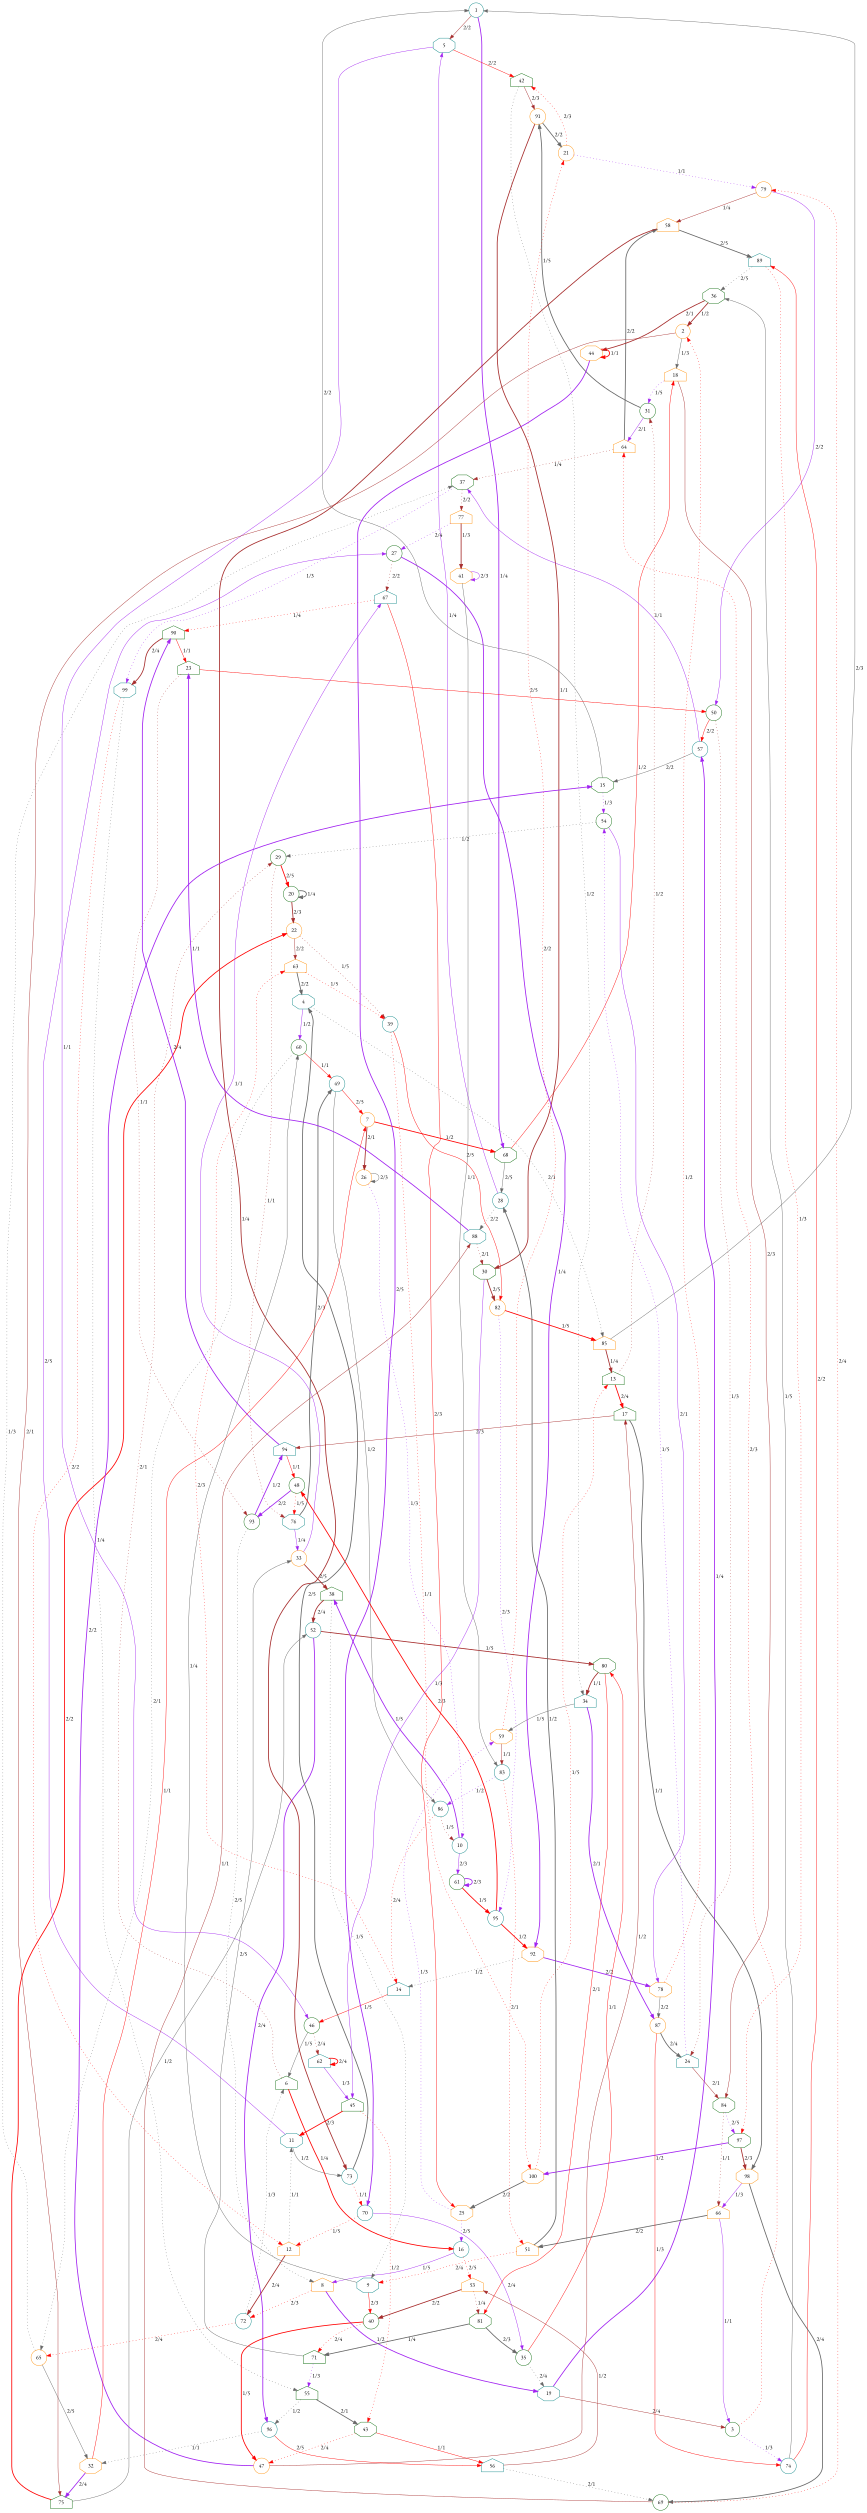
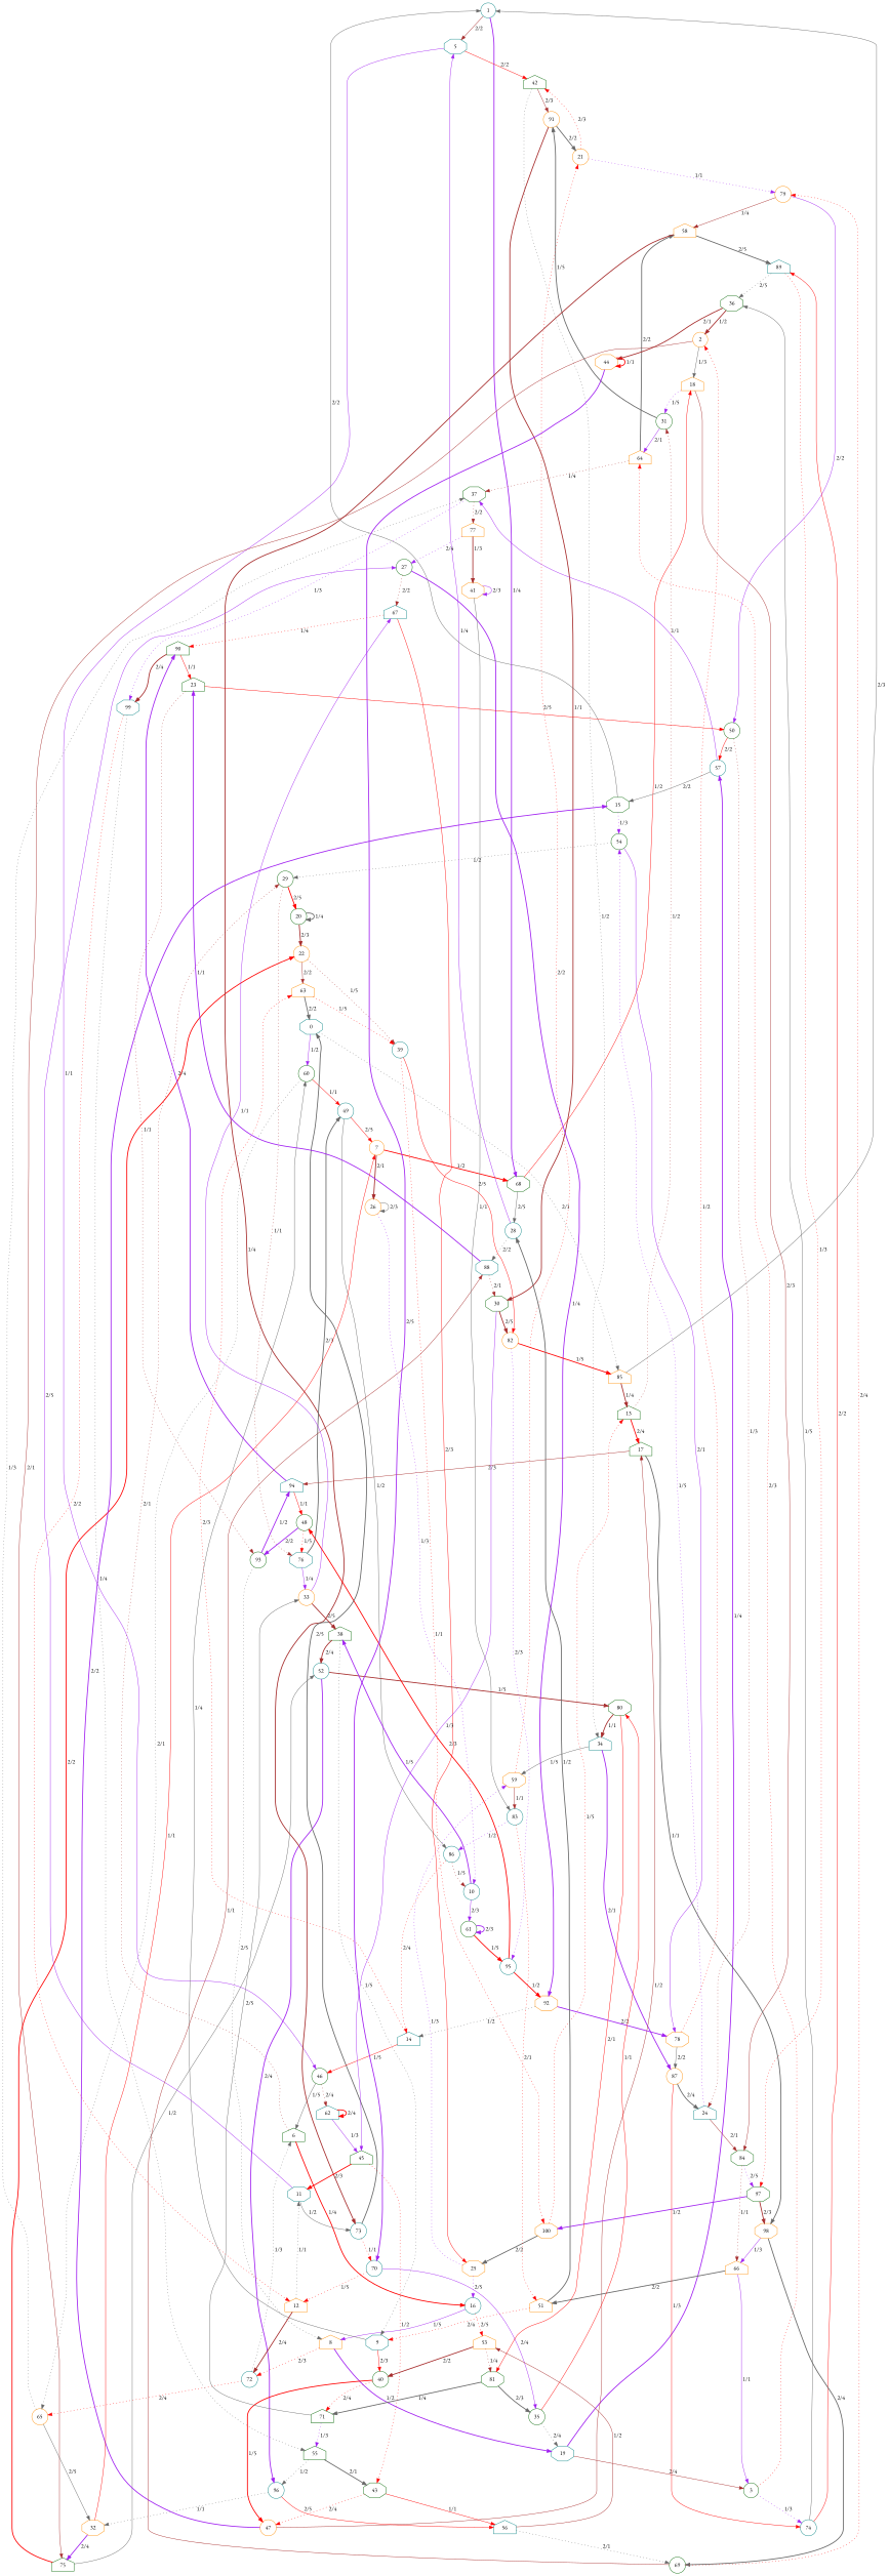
  digraph {
    fontname="EB Garamond"
    node [color=darkgreen fontname="EB Garamond" shape=circle]
    edge [color=red fontname="EB Garamond" style=dotted]
    1 [color=teal]
    5 [color=teal shape=octagon]
    68 [shape=octagon]
    42 [shape=house]
    46
    18 [color=darkorange shape=house]
    28 [color=teal]
    2 [color=darkorange]
    75 [shape=house]
    31
    84 [shape=octagon]
    22 [color=darkorange]
    52 [color=teal]
    64 [color=darkorange shape=house]
    3
    74 [color=teal]
    37 [shape=octagon]
    58 [color=darkorange shape=house]
    36 [shape=octagon]
    89 [color=teal shape=house]
-   4 [color=teal shape=octagon]
+   4 [color=teal shape=octagon label=0]
    60
    85 [color=darkorange shape=house]
    49 [color=teal]
    65 [color=darkorange]
    13 [shape=house]
    91 [color=darkorange]
    34 [color=teal shape=house]
    6 [shape=house]
    62 [color=teal shape=house]
    16 [color=teal]
    29
    8 [color=darkorange shape=house]
    53 [color=darkorange shape=house]
    20
    76 [color=teal shape=octagon]
    7 [color=darkorange]
    26 [color=darkorange]
    10 [color=teal]
    19 [color=teal shape=octagon]
    72 [color=teal]
    57 [color=teal]
    9 [color=teal shape=octagon]
    40
    47 [color=darkorange]
    71 [shape=house]
    38 [shape=house]
    61
    95 [color=teal]
    11 [color=teal shape=octagon]
    27
    73 [color=teal]
    67 [color=teal shape=house]
    92 [color=darkorange shape=octagon]
    70 [color=teal]
    12 [color=darkorange shape=house]
    17 [shape=house]
    94 [color=teal shape=house]
    98 [color=darkorange shape=octagon]
    14 [color=teal shape=house]
    63 [color=darkorange shape=house]
    39 [color=teal]
    15 [shape=octagon]
    54
    78 [color=darkorange shape=octagon]
    81 [shape=octagon]
    48
    90 [shape=house]
    69
    66 [color=darkorange shape=house]
    97 [shape=octagon]
    21 [color=darkorange]
    79 [color=darkorange]
    50
    82 [color=darkorange]
    100 [color=darkorange shape=octagon]
    23 [shape=house]
    93
    24 [color=teal shape=house]
    25 [color=darkorange shape=octagon]
    59 [color=darkorange shape=octagon]
    83 [color=teal]
    88 [color=teal shape=octagon]
    30 [shape=octagon]
    33 [color=darkorange]
    45 [shape=house]
    43 [shape=octagon]
    32 [color=darkorange shape=octagon]
    87 [color=darkorange]
    35
    80 [shape=octagon]
    44 [color=darkorange shape=octagon]
    77 [color=darkorange shape=house]
    99 [color=teal shape=octagon]
    41 [color=darkorange shape=octagon]
    55 [shape=house]
    96 [color=teal]
    86 [color=teal]
    51 [color=darkorange shape=house]
    56 [color=teal shape=house]
    1 -> 5 [color=brown label=" 2/2 " style=solid]
    1 -> 68 [color=purple label=" 1/4 " style=bold]
    5 -> 42 [label=" 2/2 " style=solid]
    5 -> 46 [color=purple label=" 1/1 " style=solid]
    68 -> 18 [label=" 1/2 " style=solid]
    68 -> 28 [color=gray40 label=" 2/5 " style=solid]
    42 -> 91 [color=brown label=" 2/3 " style=solid]
    42 -> 34 [color=gray40 label=" 1/2 "]
    46 -> 6 [color=gray40 label=" 1/5 " style=solid]
    46 -> 62 [color=brown label=" 2/4 "]
    18 -> 31 [color=purple label=" 1/5 "]
    18 -> 84 [color=brown label=" 2/3 " style=solid]
    28 -> 5 [color=purple label=" 1/4 " style=solid]
    28 -> 88 [color=gray40 label=" 2/2 "]
    2 -> 18 [color=gray40 label=" 1/3 " style=solid]
    2 -> 75 [color=brown label=" 2/1 " style=solid]
    75 -> 22 [label=" 2/2 " style=bold]
    75 -> 52 [color=gray40 label=" 1/2 " style=solid]
    31 -> 64 [color=purple label=" 2/1 " style=solid]
    31 -> 91 [color=gray40 label=" 1/5 " style=bold]
    84 -> 66 [color=brown label=" 1/1 "]
    84 -> 97 [color=purple label=" 2/5 "]
    22 -> 63 [color=brown label=" 2/2 " style=solid]
    22 -> 39 [color=brown label=" 1/5 "]
    52 -> 80 [color=brown label=" 1/5 " style=bold]
    52 -> 96 [color=purple label=" 2/4 " style=bold]
    64 -> 37 [color=brown label=" 1/4 "]
    64 -> 58 [color=gray40 label=" 2/2 " style=bold]
    3 -> 64 [label=" 2/3 "]
    3 -> 74 [color=purple label=" 1/3 "]
    74 -> 36 [color=gray40 label=" 1/5 " style=solid]
    74 -> 89 [label=" 2/2 " style=solid]
    37 -> 77 [color=brown label=" 2/2 "]
    37 -> 99 [color=purple label=" 1/3 "]
    58 -> 89 [color=gray40 label=" 2/5 " style=bold]
    58 -> 73 [color=brown label=" 1/4 " style=bold]
    36 -> 2 [color=brown label=" 1/2 " style=bold]
    36 -> 44 [color=brown label=" 2/1 " style=bold]
    89 -> 36 [color=gray40 label=" 2/5 "]
    89 -> 97 [label=" 1/3 "]
    4 -> 60 [color=purple label=" 1/2 " style=solid]
    4 -> 85 [color=gray40 label=" 2/1 "]
    60 -> 49 [label=" 1/1 " style=solid]
    60 -> 65 [color=gray40 label=" 2/1 "]
    85 -> 1 [color=gray40 label=" 2/3 " style=solid]
    85 -> 13 [color=brown label=" 1/4 " style=bold]
    49 -> 7 [label=" 2/5 " style=solid]
    49 -> 86 [color=gray40 label=" 1/2 " style=solid]
    65 -> 37 [color=gray40 label=" 1/3 "]
    65 -> 32 [color=gray40 label=" 2/5 " style=solid]
    13 -> 31 [color=brown label=" 1/2 "]
    13 -> 17 [label=" 2/4 " style=bold]
    91 -> 21 [color=gray40 label=" 2/2 " style=bold]
    91 -> 30 [color=brown label=" 1/1 " style=bold]
    34 -> 59 [color=gray40 label=" 1/5 " style=solid]
    34 -> 87 [color=purple label=" 2/1 " style=bold]
    6 -> 16 [label=" 1/4 " style=bold]
    6 -> 29 [color=brown label=" 2/1 "]
    62 -> 62 [label=" 2/4 " style=bold]
    62 -> 45 [color=purple label=" 1/3 " style=solid]
    16 -> 8 [color=purple label=" 1/5 " style=solid]
    16 -> 53 [label=" 2/5 "]
    29 -> 20 [label=" 2/5 " style=bold]
    29 -> 76 [color=brown label=" 1/1 "]
    8 -> 19 [color=purple label=" 1/2 " style=bold]
    8 -> 72 [label=" 2/3 "]
    53 -> 40 [color=brown label=" 2/2 " style=bold]
    53 -> 81 [color=brown label=" 1/4 "]
    20 -> 22 [color=brown label=" 2/3 " style=bold]
    20 -> 20 [color=gray40 label=" 1/4 " style=bold]
    76 -> 49 [color=gray40 label=" 2/3 " style=bold]
    76 -> 33 [color=purple label=" 1/4 " style=solid]
    7 -> 68 [label=" 1/2 " style=bold]
    7 -> 26 [color=brown label=" 2/1 " style=bold]
    26 -> 26 [color=gray40 label=" 2/3 " style=solid]
    26 -> 10 [color=purple label=" 1/3 "]
    10 -> 38 [color=purple label=" 1/5 " style=bold]
    10 -> 61 [color=purple label=" 2/3 " style=solid]
    19 -> 3 [color=brown label=" 2/4 " style=solid]
    19 -> 57 [color=purple label=" 1/4 " style=bold]
    72 -> 65 [label=" 2/4 "]
    72 -> 6 [color=gray40 label=" 1/3 "]
    57 -> 37 [color=purple label=" 1/1 " style=solid]
    57 -> 15 [color=gray40 label=" 2/2 " style=solid]
    9 -> 60 [color=gray40 label=" 1/4 " style=solid]
    9 -> 40 [label=" 2/3 " style=solid]
    40 -> 47 [label=" 1/5 " style=bold]
    40 -> 71 [label=" 2/4 "]
    47 -> 17 [color=brown label=" 1/2 " style=solid]
    47 -> 15 [color=purple label=" 2/2 " style=bold]
    71 -> 33 [color=gray40 label=" 2/5 " style=solid]
    71 -> 55 [color=purple label=" 1/3 "]
    38 -> 52 [color=brown label=" 2/4 " style=bold]
    38 -> 9 [color=gray40 label=" 1/5 "]
    61 -> 61 [color=purple label=" 2/3 " style=bold]
    61 -> 95 [label=" 1/5 " style=bold]
    95 -> 92 [label=" 1/2 " style=bold]
    95 -> 48 [label=" 2/3 " style=bold]
    11 -> 27 [color=purple label=" 2/5 " style=solid]
    11 -> 73 [color=gray40 label=" 1/2 " style=solid]
    27 -> 67 [color=brown label=" 2/2 "]
    27 -> 92 [color=purple label=" 1/4 " style=bold]
    73 -> 4 [color=gray40 label=" 2/5 " style=bold]
    73 -> 70 [label=" 1/1 "]
    67 -> 90 [label=" 1/4 "]
    67 -> 25 [label=" 2/3 " style=solid]
    92 -> 14 [color=gray40 label=" 1/2 "]
    92 -> 78 [color=purple label=" 2/2 " style=bold]
    70 -> 12 [label=" 1/5 "]
    70 -> 35 [color=purple label=" 2/4 " style=solid]
    12 -> 72 [color=brown label=" 2/4 " style=bold]
    12 -> 11 [color=gray40 label=" 1/1 "]
    17 -> 94 [color=brown label=" 2/3 " style=solid]
    17 -> 98 [color=gray40 label=" 1/1 " style=bold]
    94 -> 48 [label=" 1/1 " style=solid]
    94 -> 90 [color=purple label=" 2/4 " style=bold]
    98 -> 69 [color=gray40 label=" 2/4 " style=bold]
    98 -> 66 [color=purple label=" 1/3 " style=solid]
    14 -> 46 [label=" 1/5 " style=solid]
    14 -> 63 [label=" 2/3 "]
    63 -> 4 [color=gray40 label=" 2/2 " style=bold]
    63 -> 39 [label=" 1/5 "]
    39 -> 82 [label=" 2/5 " style=solid]
    39 -> 100 [label=" 1/1 "]
    15 -> 1 [color=gray40 label=" 2/2 " style=solid]
    15 -> 54 [color=purple label=" 1/3 "]
    54 -> 29 [color=gray40 label=" 1/2 "]
    54 -> 78 [color=purple label=" 2/1 " style=solid]
    78 -> 2 [label=" 1/2 "]
    78 -> 87 [color=gray40 label=" 2/2 " style=solid]
    81 -> 71 [color=gray40 label=" 1/4 " style=bold]
    81 -> 35 [color=gray40 label=" 2/3 " style=bold]
    48 -> 76 [label=" 1/5 "]
    48 -> 93 [color=purple label=" 2/2 " style=bold]
    90 -> 23 [label=" 1/1 " style=solid]
    90 -> 99 [color=brown label=" 2/4 " style=bold]
    69 -> 79 [label=" 2/4 "]
    69 -> 88 [color=brown label=" 1/1 " style=solid]
    66 -> 3 [color=purple label=" 1/1 " style=solid]
    66 -> 51 [color=gray40 label=" 2/2 " style=bold]
    97 -> 98 [color=brown label=" 2/3 " style=bold]
    97 -> 100 [color=purple label=" 1/2 " style=bold]
    21 -> 42 [label=" 2/3 "]
    21 -> 79 [color=purple label=" 1/1 "]
    79 -> 58 [color=brown label=" 1/4 " style=solid]
    79 -> 50 [color=purple label=" 2/2 " style=solid]
    50 -> 57 [label=" 2/2 " style=solid]
    50 -> 24 [color=brown label=" 1/3 "]
    82 -> 85 [label=" 1/5 " style=bold]
    82 -> 95 [color=purple label=" 2/3 "]
    100 -> 13 [label=" 1/5 "]
    100 -> 25 [color=gray40 label=" 2/2 " style=bold]
    23 -> 50 [label=" 2/5 " style=solid]
    23 -> 93 [color=brown label=" 1/1 "]
    93 -> 8 [color=gray40 label=" 2/5 "]
    93 -> 94 [color=purple label=" 1/2 " style=bold]
    24 -> 84 [color=brown label=" 2/1 " style=solid]
    24 -> 54 [color=purple label=" 1/5 "]
    25 -> 16 [color=purple label=" 2/5 "]
    25 -> 59 [color=purple label=" 1/3 "]
    59 -> 21 [label=" 2/2 "]
    59 -> 83 [color=brown label=" 1/1 " style=solid]
    83 -> 86 [color=purple label=" 1/2 "]
    83 -> 51 [label=" 2/1 "]
    88 -> 23 [color=purple label=" 1/1 " style=bold]
    88 -> 30 [color=brown label=" 2/1 "]
    30 -> 82 [color=brown label=" 2/5 " style=bold]
    30 -> 45 [color=purple label=" 1/3 " style=solid]
    33 -> 38 [color=brown label=" 2/5 " style=bold]
    33 -> 67 [color=purple label=" 1/1 " style=solid]
    45 -> 11 [label=" 2/3 " style=bold]
    45 -> 43 [label=" 1/2 "]
    43 -> 47 [label=" 2/4 "]
    43 -> 56 [label=" 1/1 " style=solid]
    32 -> 75 [color=purple label=" 2/4 " style=bold]
    32 -> 7 [label=" 1/1 " style=solid]
    87 -> 74 [label=" 1/3 " style=solid]
    87 -> 24 [color=gray40 label=" 2/4 " style=bold]
    35 -> 19 [color=gray40 label=" 2/4 "]
    35 -> 80 [label=" 1/1 " style=solid]
    80 -> 34 [color=brown label=" 1/1 " style=bold]
    80 -> 81 [label=" 2/1 " style=solid]
    44 -> 70 [color=purple label=" 2/5 " style=bold]
    44 -> 44 [label=" 1/1 " style=bold]
    77 -> 27 [color=purple label=" 2/4 "]
    77 -> 41 [color=brown label=" 1/3 " style=bold]
    99 -> 12 [label=" 2/2 "]
    99 -> 55 [color=gray40 label=" 1/4 "]
    41 -> 83 [color=gray40 label=" 1/1 " style=solid]
    41 -> 41 [color=purple label=" 2/3 " style=solid]
    55 -> 43 [color=gray40 label=" 2/1 " style=bold]
    55 -> 96 [color=gray40 label=" 1/2 "]
    96 -> 32 [color=gray40 label=" 1/1 "]
    96 -> 56 [label=" 2/5 " style=solid]
    86 -> 10 [color=brown label=" 1/5 "]
    86 -> 14 [label=" 2/4 "]
    51 -> 28 [color=gray40 label=" 1/2 " style=bold]
    51 -> 9 [label=" 2/4 "]
    56 -> 53 [color=brown label=" 1/2 " style=solid]
    56 -> 69 [color=gray40 label=" 2/1 "]
  }
